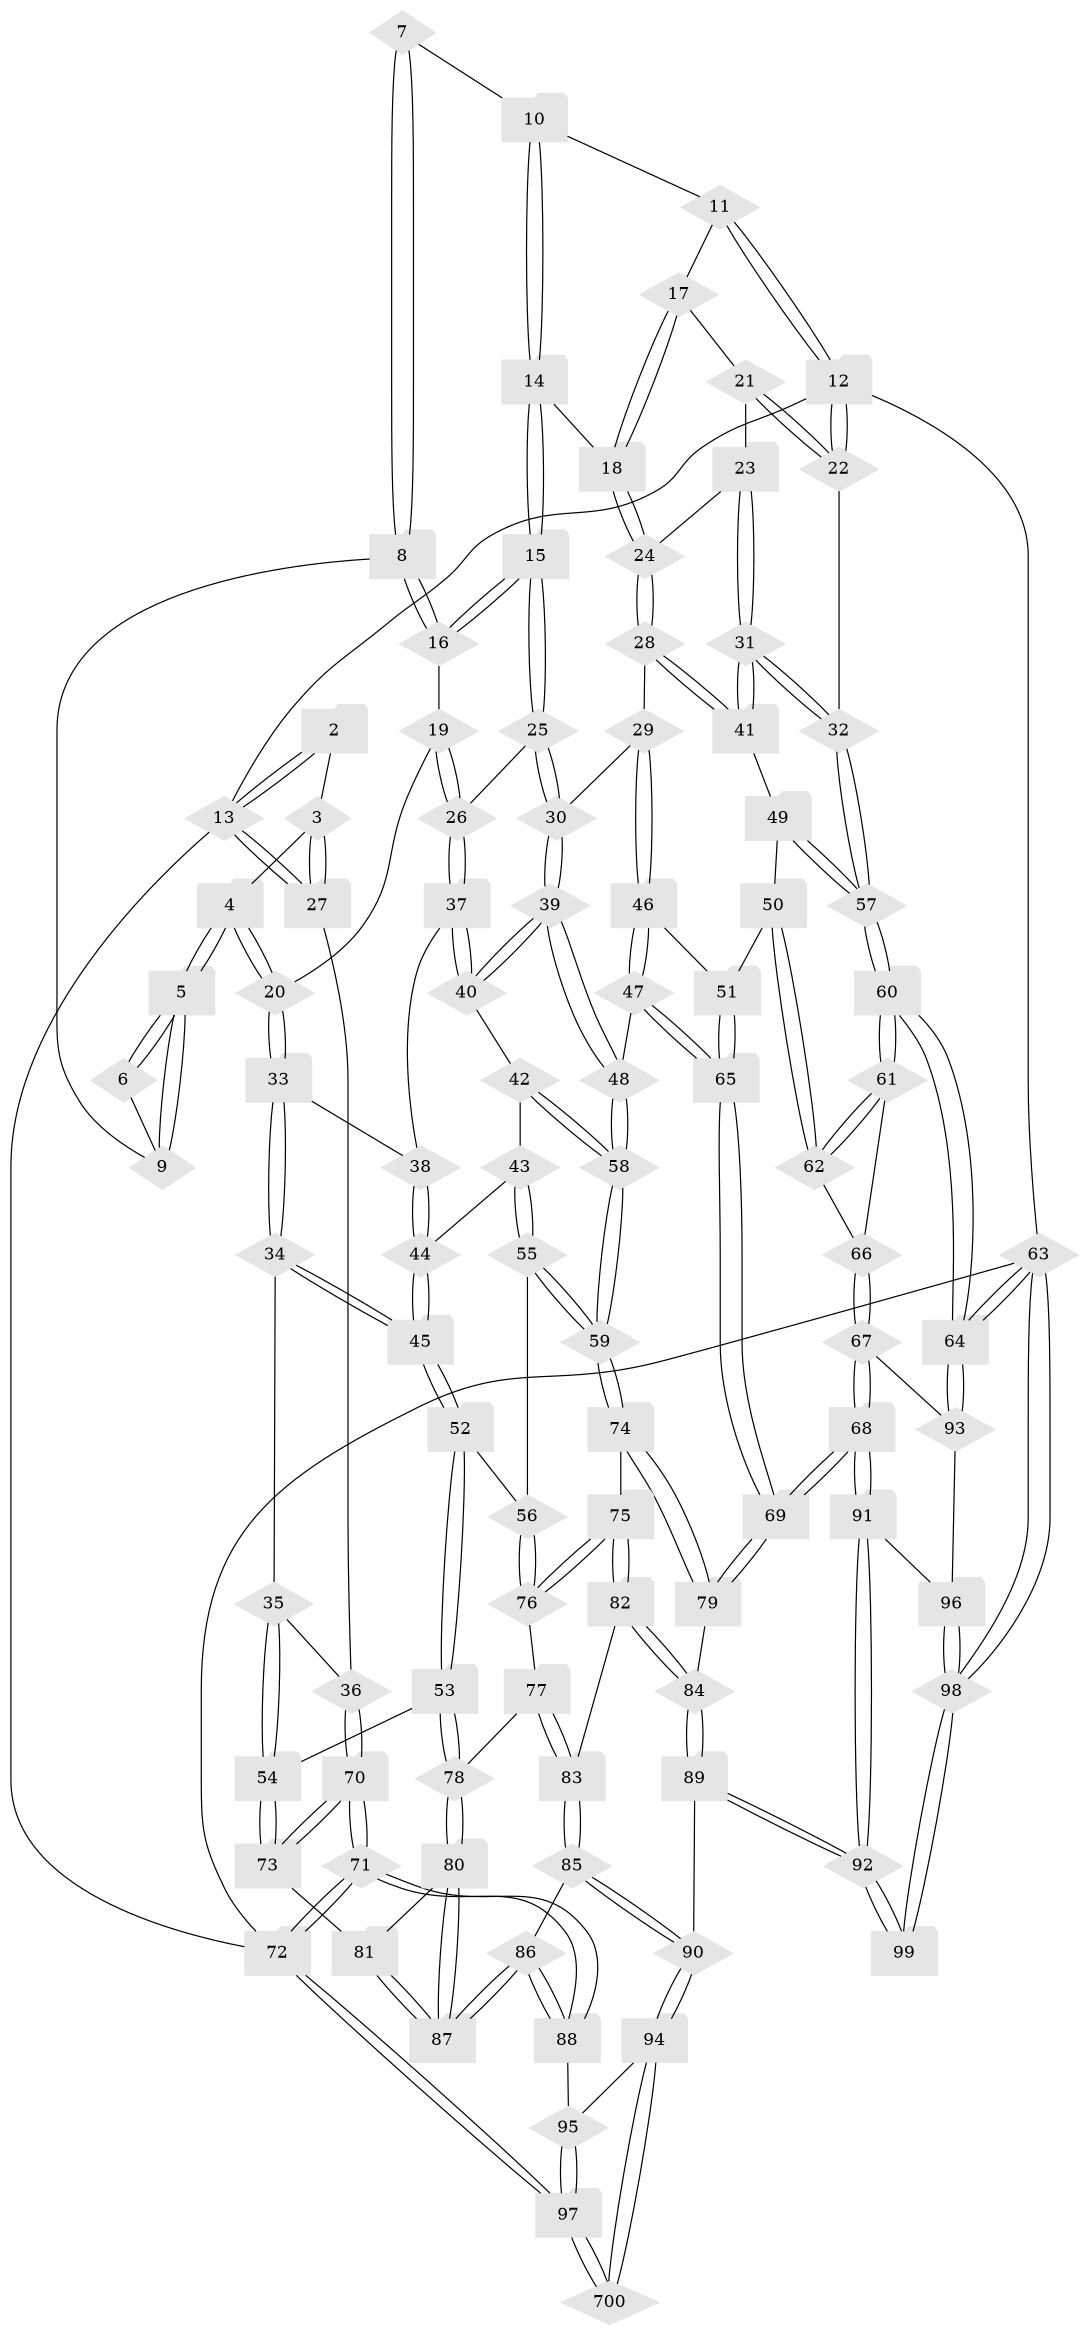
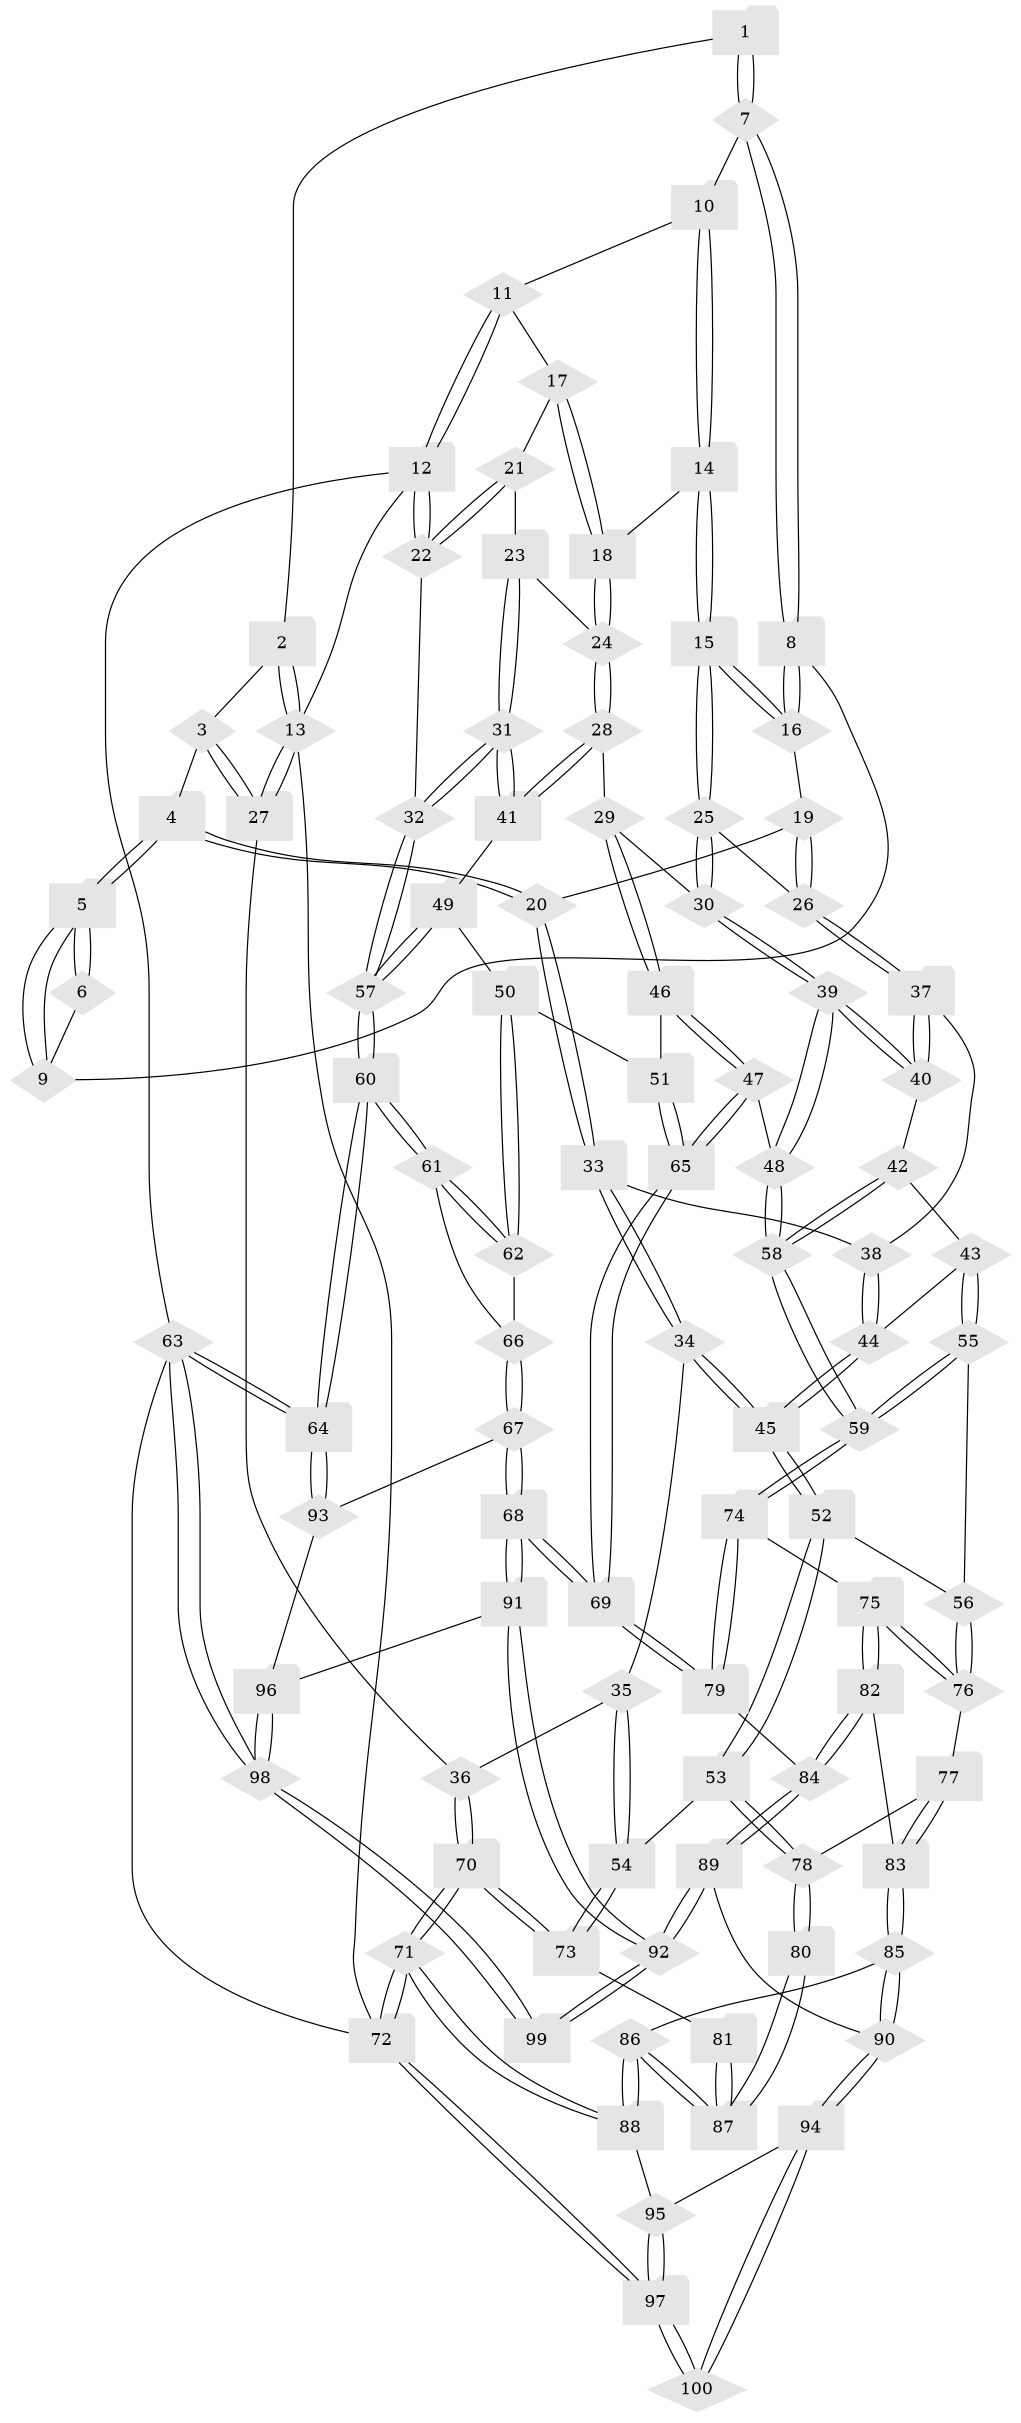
  graph {
    node [color=gray90 shape=diamond style=filled]
+   1 [shape=folder]
    2 [shape=folder]
    7
    3
    13
    8 [shape=folder]
    10 [shape=folder]
    4 [shape=folder]
    27 [shape=folder]
    72 [shape=folder]
    5 [shape=folder]
    20
    36
    6
    9
    33 [shape=folder]
    16
    11
    14 [shape=folder]
    19
    12 [shape=folder]
    17
    15 [shape=folder]
    18 [shape=folder]
    22
    63
    21
    32
    64 [shape=folder]
    98
    97 [shape=folder]
    25
    24
    26
    30
    23 [shape=folder]
    28
    37 [shape=folder]
    34
    38
    31
    57
    41 [shape=folder]
    29
    39
    40
    70 [shape=folder]
    46 [shape=folder]
    49 [shape=folder]
    47
    51 [shape=folder]
    48
    60 [shape=folder]
    35
    45 [shape=folder]
    44
    54 [shape=folder]
    52 [shape=folder]
    73 [shape=folder]
    71
    42
    58
    43
    50 [shape=folder]
    55
    59
    56
    53 [shape=folder]
    65 [shape=folder]
    69 [shape=folder]
    62
    66
    78
    76
    80 [shape=folder]
    81 [shape=folder]
    74 [shape=folder]
    77 [shape=folder]
    61
    79 [shape=folder]
    75 [shape=folder]
    93
    67
    99 [shape=folder]
    96 [shape=folder]
    68 [shape=folder]
    91 [shape=folder]
    92
    84
    88 [shape=folder]
    95
-   100 [label=700]
+   100
    87 [shape=folder]
    82 [shape=folder]
    83 [shape=folder]
    85
    89 [shape=folder]
    86
    90
    94 [shape=folder]
+   1 -- 2
+   1 -- 7
+   1 -- 7
    2 -- 3
    2 -- 13
    2 -- 13
    7 -- 8
    7 -- 8
    7 -- 10
    3 -- 4
    3 -- 27
    3 -- 27
    13 -- 27
    13 -- 27
    13 -- 72
    8 -- 9
    8 -- 16
    8 -- 16
    10 -- 11
    10 -- 14
    10 -- 14
    4 -- 5
    4 -- 5
    4 -- 20
    4 -- 20
    27 -- 36
    72 -- 97
    72 -- 97
    5 -- 6
    5 -- 6
    5 -- 9
    5 -- 9
    20 -- 33
    20 -- 33
    36 -- 70
    36 -- 70
    6 -- 9
    33 -- 34
    33 -- 34
    33 -- 38
    16 -- 19
    11 -- 12
    11 -- 12
    11 -- 17
    14 -- 15
    14 -- 15
    14 -- 18
    19 -- 20
    19 -- 26
    19 -- 26
    12 -- 13
    12 -- 22
    12 -- 22
    12 -- 63
    17 -- 18
    17 -- 18
    17 -- 21
    15 -- 16
    15 -- 16
    15 -- 25
    15 -- 25
    18 -- 24
    18 -- 24
    22 -- 32
    63 -- 72
    63 -- 64
    63 -- 64
    63 -- 98
    63 -- 98
    21 -- 22
    21 -- 22
    21 -- 23
    32 -- 57
    32 -- 57
    64 -- 93
    64 -- 93
    98 -- 99
    98 -- 99
    97 -- 100
    97 -- 100
    25 -- 26
    25 -- 30
    25 -- 30
    24 -- 28
    24 -- 28
    26 -- 37
    26 -- 37
    30 -- 39
    30 -- 39
    23 -- 24
    23 -- 31
    23 -- 31
    28 -- 41
    28 -- 41
    28 -- 29
    37 -- 38
    37 -- 40
    37 -- 40
    34 -- 35
    34 -- 45
    34 -- 45
    38 -- 44
    38 -- 44
    31 -- 32
    31 -- 32
    31 -- 41
    31 -- 41
    57 -- 60
    57 -- 60
    41 -- 49
    29 -- 30
    29 -- 46
    29 -- 46
    39 -- 40
    39 -- 40
    39 -- 48
    39 -- 48
    40 -- 42
    70 -- 73
    70 -- 73
    70 -- 71
    70 -- 71
    46 -- 47
    46 -- 47
    46 -- 51
    49 -- 57
    49 -- 57
    49 -- 50
    47 -- 48
    47 -- 65
    47 -- 65
    51 -- 65
    51 -- 65
    48 -- 58
    48 -- 58
    60 -- 64
    60 -- 64
    60 -- 61
    60 -- 61
    35 -- 36
    35 -- 54
    35 -- 54
    45 -- 52
    45 -- 52
    44 -- 45
    44 -- 45
    54 -- 73
    54 -- 73
    52 -- 56
    52 -- 53
    52 -- 53
    73 -- 81
    71 -- 72
    71 -- 72
    71 -- 88
    71 -- 88
    42 -- 58
    42 -- 58
    42 -- 43
    58 -- 59
    58 -- 59
    43 -- 44
    43 -- 55
    43 -- 55
    50 -- 51
    50 -- 62
    50 -- 62
    55 -- 59
    55 -- 59
    55 -- 56
    59 -- 74
    59 -- 74
    56 -- 76
    56 -- 76
    53 -- 54
    53 -- 78
    53 -- 78
    65 -- 69
    65 -- 69
    69 -- 79
    69 -- 79
    62 -- 66
    66 -- 67
    66 -- 67
    78 -- 80
    78 -- 80
    76 -- 77
-   80 -- 81
    80 -- 87
    80 -- 87
    81 -- 87
    81 -- 87
    74 -- 79
    74 -- 79
    74 -- 75
    77 -- 78
    77 -- 83
    77 -- 83
    61 -- 62
    61 -- 62
    61 -- 66
    79 -- 84
    75 -- 76
    75 -- 76
    75 -- 82
    75 -- 82
    93 -- 96
    67 -- 93
    67 -- 68
    67 -- 68
    96 -- 98
    96 -- 98
    68 -- 69
    68 -- 69
    68 -- 91
    68 -- 91
    91 -- 96
    91 -- 92
    91 -- 92
    92 -- 99
    92 -- 99
    84 -- 89
    84 -- 89
    88 -- 95
    95 -- 97
    95 -- 97
    82 -- 84
    82 -- 84
    82 -- 83
    83 -- 85
    83 -- 85
    85 -- 86
    85 -- 90
    85 -- 90
    89 -- 92
    89 -- 92
    89 -- 90
    86 -- 88
    86 -- 88
    86 -- 87
    86 -- 87
    90 -- 94
    90 -- 94
    94 -- 95
    94 -- 100
    94 -- 100
  }
